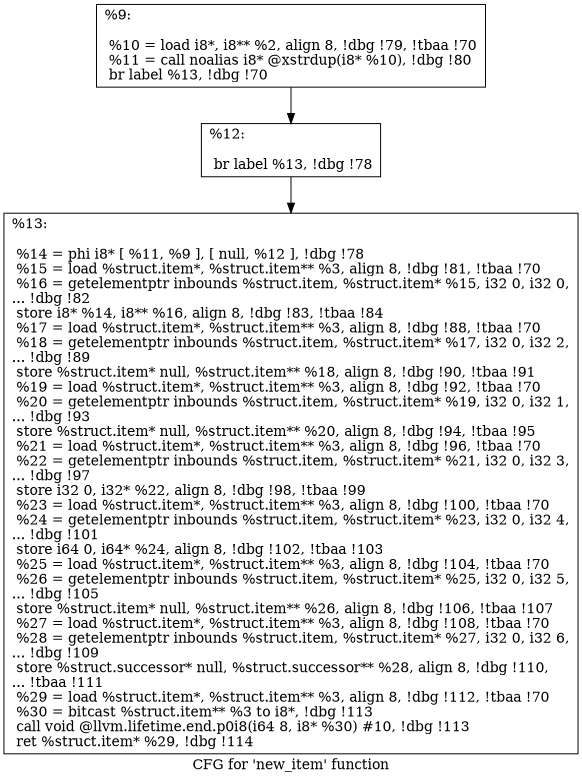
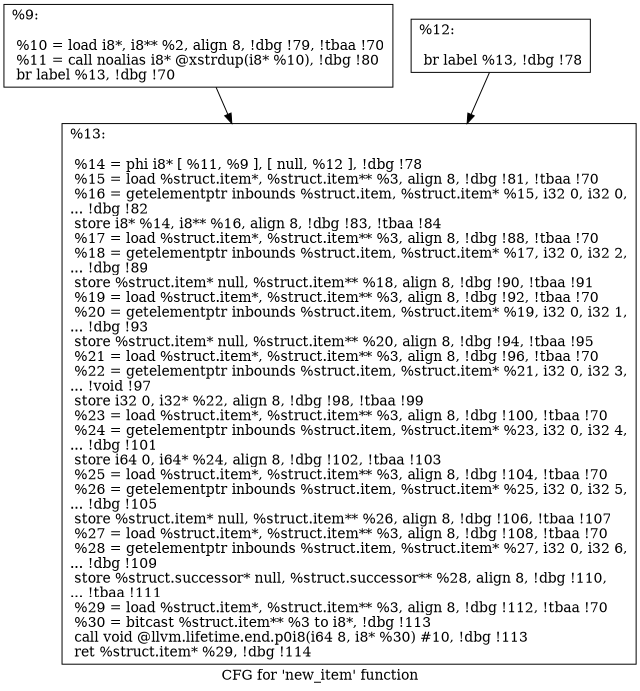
  digraph {
    label="CFG for 'new_item' function"
    node [shape=record]
    n1 [label="{%9:\l\l  %10 = load i8*, i8** %2, align 8, !dbg !79, !tbaa !70\l  %11 = call noalias i8* @xstrdup(i8* %10), !dbg !80\l  br label %13, !dbg !70\l}"]
-   n2 [label="{%13:\l\l  %14 = phi i8* [ %11, %9 ], [ null, %12 ], !dbg !78\l  %15 = load %struct.item*, %struct.item** %3, align 8, !dbg !81, !tbaa !70\l  %16 = getelementptr inbounds %struct.item, %struct.item* %15, i32 0, i32 0,\l... !dbg !82\l  store i8* %14, i8** %16, align 8, !dbg !83, !tbaa !84\l  %17 = load %struct.item*, %struct.item** %3, align 8, !dbg !88, !tbaa !70\l  %18 = getelementptr inbounds %struct.item, %struct.item* %17, i32 0, i32 2,\l... !dbg !89\l  store %struct.item* null, %struct.item** %18, align 8, !dbg !90, !tbaa !91\l  %19 = load %struct.item*, %struct.item** %3, align 8, !dbg !92, !tbaa !70\l  %20 = getelementptr inbounds %struct.item, %struct.item* %19, i32 0, i32 1,\l... !dbg !93\l  store %struct.item* null, %struct.item** %20, align 8, !dbg !94, !tbaa !95\l  %21 = load %struct.item*, %struct.item** %3, align 8, !dbg !96, !tbaa !70\l  %22 = getelementptr inbounds %struct.item, %struct.item* %21, i32 0, i32 3,\l... !dbg !97\l  store i32 0, i32* %22, align 8, !dbg !98, !tbaa !99\l  %23 = load %struct.item*, %struct.item** %3, align 8, !dbg !100, !tbaa !70\l  %24 = getelementptr inbounds %struct.item, %struct.item* %23, i32 0, i32 4,\l... !dbg !101\l  store i64 0, i64* %24, align 8, !dbg !102, !tbaa !103\l  %25 = load %struct.item*, %struct.item** %3, align 8, !dbg !104, !tbaa !70\l  %26 = getelementptr inbounds %struct.item, %struct.item* %25, i32 0, i32 5,\l... !dbg !105\l  store %struct.item* null, %struct.item** %26, align 8, !dbg !106, !tbaa !107\l  %27 = load %struct.item*, %struct.item** %3, align 8, !dbg !108, !tbaa !70\l  %28 = getelementptr inbounds %struct.item, %struct.item* %27, i32 0, i32 6,\l... !dbg !109\l  store %struct.successor* null, %struct.successor** %28, align 8, !dbg !110,\l... !tbaa !111\l  %29 = load %struct.item*, %struct.item** %3, align 8, !dbg !112, !tbaa !70\l  %30 = bitcast %struct.item** %3 to i8*, !dbg !113\l  call void @llvm.lifetime.end.p0i8(i64 8, i8* %30) #10, !dbg !113\l  ret %struct.item* %29, !dbg !114\l}"]
+   n2 [label="{%13:\l\l  %14 = phi i8* [ %11, %9 ], [ null, %12 ], !dbg !78\l  %15 = load %struct.item*, %struct.item** %3, align 8, !dbg !81, !tbaa !70\l  %16 = getelementptr inbounds %struct.item, %struct.item* %15, i32 0, i32 0,\l... !dbg !82\l  store i8* %14, i8** %16, align 8, !dbg !83, !tbaa !84\l  %17 = load %struct.item*, %struct.item** %3, align 8, !dbg !88, !tbaa !70\l  %18 = getelementptr inbounds %struct.item, %struct.item* %17, i32 0, i32 2,\l... !dbg !89\l  store %struct.item* null, %struct.item** %18, align 8, !dbg !90, !tbaa !91\l  %19 = load %struct.item*, %struct.item** %3, align 8, !dbg !92, !tbaa !70\l  %20 = getelementptr inbounds %struct.item, %struct.item* %19, i32 0, i32 1,\l... !dbg !93\l  store %struct.item* null, %struct.item** %20, align 8, !dbg !94, !tbaa !95\l  %21 = load %struct.item*, %struct.item** %3, align 8, !dbg !96, !tbaa !70\l  %22 = getelementptr inbounds %struct.item, %struct.item* %21, i32 0, i32 3,\l... !void !97\l  store i32 0, i32* %22, align 8, !dbg !98, !tbaa !99\l  %23 = load %struct.item*, %struct.item** %3, align 8, !dbg !100, !tbaa !70\l  %24 = getelementptr inbounds %struct.item, %struct.item* %23, i32 0, i32 4,\l... !dbg !101\l  store i64 0, i64* %24, align 8, !dbg !102, !tbaa !103\l  %25 = load %struct.item*, %struct.item** %3, align 8, !dbg !104, !tbaa !70\l  %26 = getelementptr inbounds %struct.item, %struct.item* %25, i32 0, i32 5,\l... !dbg !105\l  store %struct.item* null, %struct.item** %26, align 8, !dbg !106, !tbaa !107\l  %27 = load %struct.item*, %struct.item** %3, align 8, !dbg !108, !tbaa !70\l  %28 = getelementptr inbounds %struct.item, %struct.item* %27, i32 0, i32 6,\l... !dbg !109\l  store %struct.successor* null, %struct.successor** %28, align 8, !dbg !110,\l... !tbaa !111\l  %29 = load %struct.item*, %struct.item** %3, align 8, !dbg !112, !tbaa !70\l  %30 = bitcast %struct.item** %3 to i8*, !dbg !113\l  call void @llvm.lifetime.end.p0i8(i64 8, i8* %30) #10, !dbg !113\l  ret %struct.item* %29, !dbg !114\l}"]
    n3 [label="{%12:\l\l  br label %13, !dbg !78\l}"]
-   n1 -> n3
+   n1 -> n2
    n3 -> n2
  }
